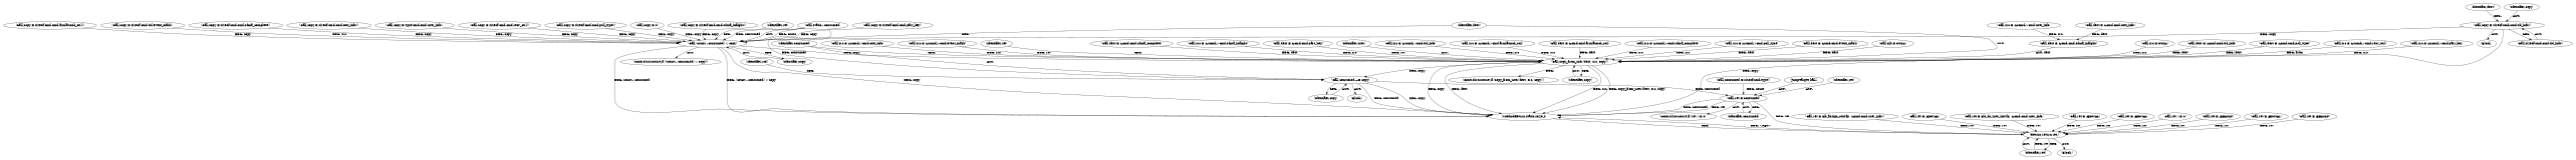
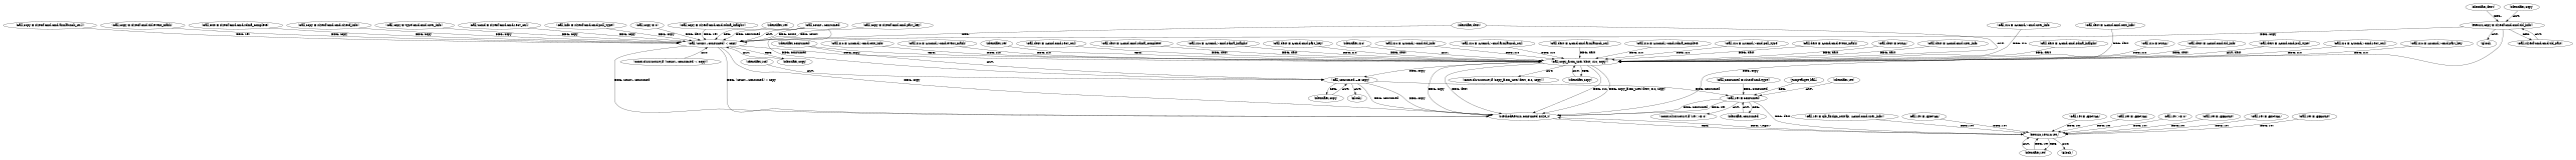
  digraph {
-   n1 [label="(Call,copy = sizeof(cmd.cmd.tid_info))"]
+   n1 [label="(Return,copy = sizeof(cmd.cmd.tid_info))"]
    n2 [label="(Call,(count - consumed) < copy)"]
    n3 [label="(Block,)"]
-   n4 [label="(MethodReturn,static ssize_t)"]
-   n5 [label="(Call,sizeof(cmd.cmd.tid_info))"]
+   n4 [label="(MethodReturn,consumed ssize_t)"]
+   n5 [label="(Call,sizeof(cmd.cmd.tid_part))"]
    n6 [label="(Call,copy_from_user(dest, src, copy))"]
    n7 [label="(Identifier,copy)"]
    n8 [label="(ControlStructure,if ((count - consumed) < copy))"]
    n9 [label="(Return,return ret;)"]
    n10 [label="(Call,consumed += copy)"]
    n11 [label="(ControlStructure,if (copy_from_user(dest, src, copy)))"]
    n12 [label="(Identifier,copy)"]
    n13 [label="(Call,ret = consumed)"]
    n14 [label="(Identifier,copy)"]
    n15 [label="(Block,)"]
    n16 [label="(Identifier,consumed)"]
    n17 [label="(ControlStructure,if (ret >= 0))"]
    n18 [label="(Identifier,ret)"]
    n19 [label="(Block,)"]
    n20 [label="(Call,copy = sizeof(cmd.cmd.part_key))"]
    n21 [label="(Call,ret = qib_assign_ctxt(fp, &cmd.cmd.user_info))"]
+   n22 [label="(Call,dest = &cmd.cmd.user_info)"]
    n23 [label="(Call,src = &ucmd->cmd.user_info)"]
    n24 [label="(Call,copy = sizeof(cmd.cmd.armlaunch_ctrl))"]
    n25 [label="(Call,copy = sizeof(cmd.tid.event_mask))"]
    n26 [label="(Identifier,dest)"]
    n27 [label="(Call,src = NULL)"]
    n28 [label="(Call,dest = &cmd.cmd.tid_info)"]
-   n29 [label="(Call,copy = sizeof(cmd.cmd.sdma_complete))"]
-   n30 [label="(Call,copy = sizeof(cmd.cmd.ctxt_info))"]
+   n29 [label="(Call,ctxt = sizeof(cmd.cmd.sdma_complete))"]
+   n30 [label="(Call,copy = sizeof(cmd.cmd.sizeof_info))"]
    n31 [label="(Call,ret = -EINVAL)"]
    n32 [label="(Call,dest = &cmd.cmd.poll_type)"]
    n33 [label="(Call,consumed = sizeof(cmd.type))"]
    n34 [label="(Call,src = &ucmd->cmd.recv_ctrl)"]
    n35 [label="(Call,copy = type(cmd.cmd.user_info))"]
-   n36 [label="(Call,copy = sizeof(cmd.cmd.recv_ctrl))"]
+   n36 [label="(Call,ucmd = sizeof(cmd.cmd.recv_ctrl))"]
    n37 [label="(Call,src = &ucmd->cmd.part_key)"]
    n38 [label="(Call,src = &ucmd->cmd.ctxt_info)"]
-   n39 [label="(Call,ret = qib_do_user_init(fp, &cmd.cmd.user_info))"]
-   n40 [label="(Call,copy = sizeof(cmd.cmd.poll_type))"]
+   n40 [label="(Call,info = sizeof(cmd.cmd.poll_type))"]
    n41 [label="(Identifier,consumed)"]
    n42 [label="(Call,src = &ucmd->cmd.event_mask)"]
    n43 [label="(Call,ret = -EINVAL)"]
    n44 [label="(Identifier,ret)"]
    n45 [label="(Call,ret = -EINVAL)"]
    n46 [label="(Call,ret >= 0)"]
    n47 [label="(Call,ret = -EFAULT)"]
    n48 [label="(JumpTarget,bail:)"]
+   n49 [label="(Call,dest = &cmd.cmd.recv_ctrl)"]
    n50 [label="(Call,copy = 0)"]
    n51 [label="(Call,dest = &cmd.cmd.sdma_complete)"]
    n52 [label="(Call,src = &ucmd->cmd.sdma_inflight)"]
    n53 [label="(Call,copy = sizeof(cmd.cmd.sdma_inflight))"]
    n54 [label="(Identifier,rcd)"]
    n55 [label="(Call,ret = -EINVAL)"]
    n56 [label="(Call,dest = &cmd.cmd.ctxt_info)"]
    n57 [label="(Call,ret = -EFAULT)"]
    n58 [label="(Call,dest = &cmd.cmd.part_key)"]
-   n59 [label="(Identifier,user)"]
+   n59 [label="(Identifier,src)"]
    n60 [label="(Call,src = &ucmd->cmd.tid_info)"]
    n61 [label="(Call,dest = &cmd.cmd.sdma_inflight)"]
    n62 [label="(Identifier,dest)"]
    n63 [label="(Call,src = &ucmd->cmd.armlaunch_ctrl)"]
-   n64 [label="(Call,static - consumed)"]
+   n64 [label="(Call,count - consumed)"]
    n65 [label="(Identifier,copy)"]
    n66 [label="(Identifier,ret)"]
    n67 [label="(Call,dest = &cmd.cmd.armlaunch_ctrl)"]
    n68 [label="(Call,src = &ucmd->cmd.sdma_complete)"]
    n69 [label="(Call,src = &ucmd->cmd.poll_type)"]
    n70 [label="(Call,dest = &cmd.cmd.event_mask)"]
-   n71 [label="(Call,qib = NULL)"]
+   n71 [label="(Call,dest = NULL)"]
    n72 [label="(Identifier,ret)"]
    n1 -> n2 [label="DDG: copy"]
    n1 -> n3 [label="AST: "]
    n1 -> n4 [label="DDG: copy"]
    n1 -> n5 [label="CFG: "]
    n2 -> n4 [label="DDG: count - consumed"]
    n2 -> n4 [label="DDG: (count - consumed) < copy"]
    n2 -> n4 [label="DDG: copy"]
    n2 -> n6 [label="DDG: copy"]
    n2 -> n7 [label="CFG: "]
-   n2 -> n8 [label="AST: "]
+   n8 -> n2 [label="AST: "]
    n4 -> n9 [label="CFG: "]
    n5 -> n1 [label="AST: "]
    n6 -> n4 [label="DDG: src"]
    n6 -> n4 [label="DDG: copy_from_user(dest, src, copy)"]
    n6 -> n4 [label="DDG: copy"]
    n6 -> n4 [label="DDG: dest"]
    n6 -> n10 [label="DDG: copy"]
-   n6 -> n11 [label="DDG: "]
+   n6 -> n11 [label="AST: "]
    n6 -> n12 [label="CFG: "]
    n7 -> n2 [label="AST: "]
    n9 -> n4 [label="DDG: <RET>"]
    n9 -> n18 [label="CFG: "]
    n9 -> n19 [label="AST: "]
    n10 -> n4 [label="DDG: copy"]
    n10 -> n4 [label="DDG: consumed"]
    n10 -> n13 [label="DDG: consumed"]
    n10 -> n14 [label="CFG: "]
    n10 -> n15 [label="AST: "]
    n12 -> n6 [label="AST: "]
    n13 -> n4 [label="DDG: consumed"]
    n13 -> n4 [label="DDG: ret"]
-   n13 -> n9 [label="DDG: ret"]
+   n13 -> n9 [label="DDG: dest"]
    n13 -> n16 [label="CFG: "]
    n13 -> n17 [label="AST: "]
    n14 -> n10 [label="AST: "]
    n16 -> n13 [label="AST: "]
    n18 -> n9 [label="AST: "]
    n18 -> n9 [label="DDG: ret"]
-   n20 -> n2 [label="DDG: copy"]
+   n20 -> n2 [label="DDG: count"]
    n21 -> n9 [label="DDG: ret"]
-   n23 -> n61 [label="DDG: src"]
-   n24 -> n2 [label="DDG: copy"]
-   n25 -> n2 [label="DDG: src"]
+   n22 -> n6 [label="DDG: dest"]
+   n23 -> n6 [label="DDG: src"]
+   n24 -> n2 [label="DDG: ret"]
+   n25 -> n2 [label="DDG: copy"]
    n26 -> n2 [label="CFG: "]
    n26 -> n6 [label="AST: "]
    n27 -> n6 [label="DDG: src"]
    n28 -> n6 [label="DDG: dest"]
    n29 -> n2 [label="DDG: copy"]
    n30 -> n2 [label="DDG: copy"]
    n31 -> n9 [label="DDG: ret"]
-   n32 -> n6 [label="DDG: dest"]
-   n33 -> n13 [label="DDG: count"]
-   n34 -> n6 [label="DDG: from"]
+   n32 -> n6 [label="AST: dest"]
+   n33 -> n13 [label="DDG: consumed"]
+   n34 -> n6 [label="DDG: src"]
    n35 -> n2 [label="DDG: copy"]
    n36 -> n2 [label="DDG: copy"]
    n37 -> n6 [label="DDG: src"]
    n38 -> n6 [label="DDG: src"]
-   n39 -> n9 [label="DDG: ret"]
    n40 -> n2 [label="DDG: copy"]
    n41 -> n6 [label="CFG: "]
    n41 -> n10 [label="AST: "]
-   n42 -> n6 [label="DDG: ret"]
+   n42 -> n6 [label="DDG: src"]
    n43 -> n9 [label="DDG: ret"]
    n44 -> n6 [label="CFG: "]
    n45 -> n9 [label="DDG: ret"]
-   n46 -> n9 [label="CFG: ret"]
+   n46 -> n9 [label="DDG: ret"]
    n47 -> n9 [label="DDG: ret"]
-   n48 -> n13 [label="AST: "]
-   n50 -> n2 [label="DDG: copy"]
+   n48 -> n13 [label="CFG: "]
+   n49 -> n6 [label="DDG: dest"]
+   n50 -> n2 [label="DDG: dest"]
    n51 -> n6 [label="DDG: dest"]
    n52 -> n6 [label="DDG: src"]
-   n53 -> n2 [label="DDG: copy"]
-   n54 -> n10 [label="CFG: "]
+   n53 -> n2 [label="DDG: ret"]
+   n54 -> n10 [label="AST: "]
    n55 -> n9 [label="DDG: ret"]
-   n56 -> n61 [label="DDG: dest"]
+   n56 -> n6 [label="DDG: dest"]
    n57 -> n9 [label="DDG: ret"]
-   n58 -> n6 [label="DDG: ret"]
+   n58 -> n6 [label="DDG: dest"]
    n59 -> n6 [label="AST: "]
    n60 -> n6 [label="DDG: src"]
-   n61 -> n6 [label="AST: dest"]
+   n61 -> n6 [label="DDG: dest"]
    n62 -> n1 [label="CFG: "]
    n63 -> n6 [label="DDG: src"]
    n64 -> n2 [label="AST: "]
    n64 -> n2 [label="DDG: count"]
    n64 -> n2 [label="DDG: consumed"]
    n64 -> n10 [label="DDG: consumed"]
    n65 -> n1 [label="AST: "]
    n66 -> n2 [label="CFG: "]
    n67 -> n6 [label="DDG: dest"]
    n68 -> n6 [label="DDG: src"]
    n69 -> n6 [label="DDG: src"]
    n70 -> n6 [label="DDG: dest"]
    n71 -> n6 [label="DDG: dest"]
    n72 -> n13 [label="AST: "]
  }
